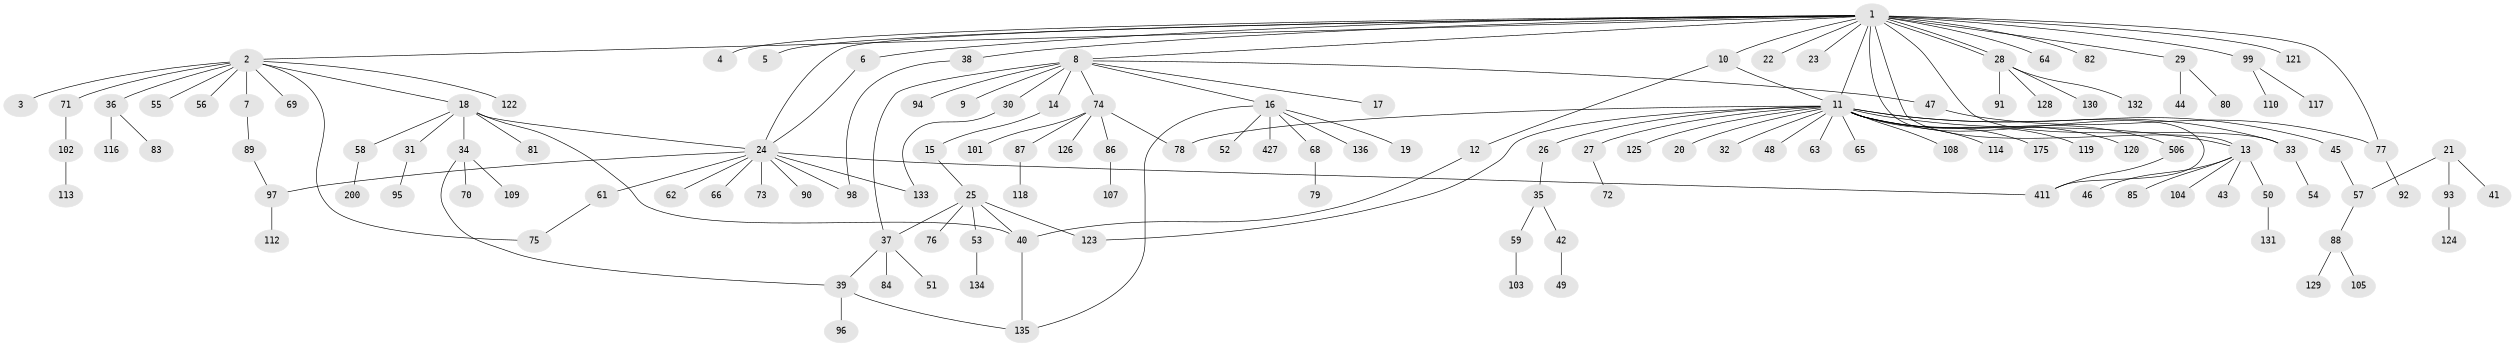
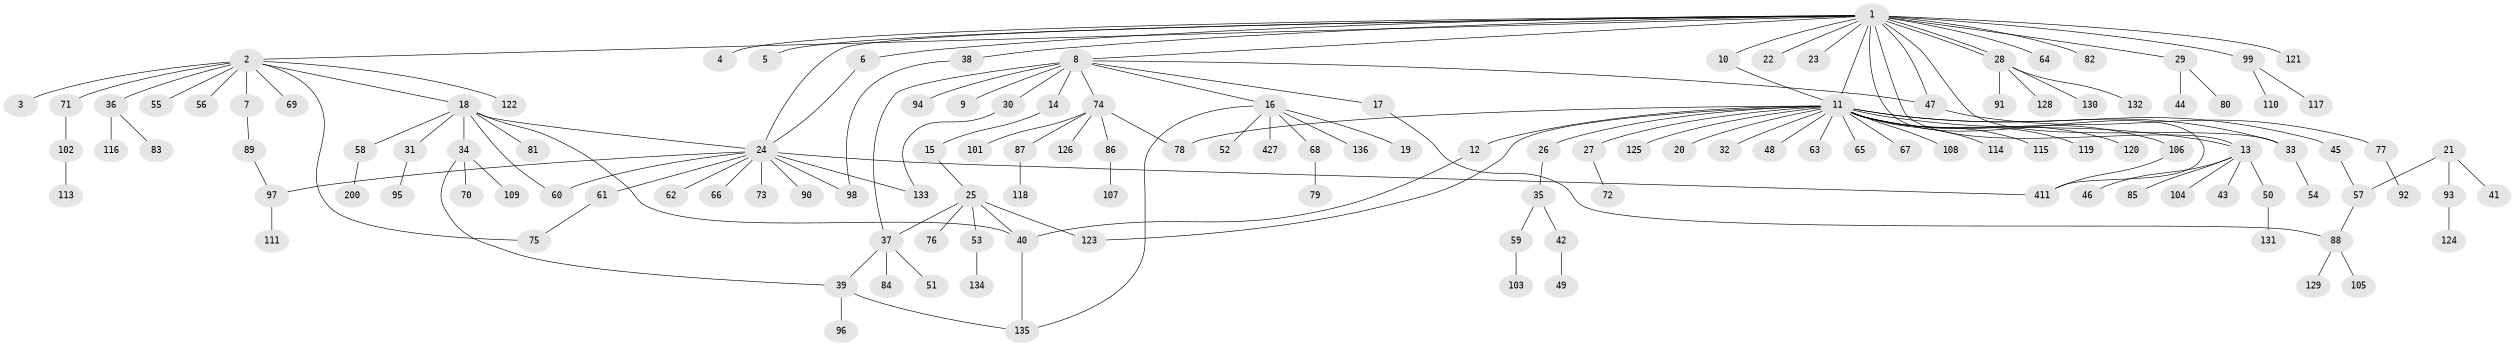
  graph {
    fontname="DejaVu Sans Mono"
    node [color=gray90 fontname="DejaVu Sans Mono" style=filled]
    edge [fontname="DejaVu Sans Mono"]
    1
    2
    4
    5
    6
    8
    10
    11
    13
    22
    23
    24
    28
    29
    33
    38
    47
    64
    82
    99
    n21 [label=411]
    121
    3
    7
    18
    36
    55
    56
    69
    71
    75
    122
    9
    14
    16
    17
    30
    37
    74
    94
    12
    20
    26
    27
    32
    45
    48
    63
    65
+   67
    78
-   106 [label=506]
+   106
    108
    114
-   115 [label=175]
+   115
    119
    120
    123
    125
    43
    46
    50
    85
    104
+   60
    61
    62
    66
    73
    90
    97
    98
    133
    91
    128
    130
    132
    44
    80
    54
    77
    110
    117
    89
    40
    31
    34
    58
    81
    21
    41
    57
    93
    83
    116
    102
    15
    19
    52
    68
    n101 [label=427]
    135
    136
    88
    39
    51
    84
    86
    87
    101
    126
    35
    72
    131
    25
    53
    76
    79
    129
    105
    95
    70
    109
    n124 [label=200]
    124
-   112
+   112 [label=111]
    134
    42
    59
    96
    49
    103
    92
    113
    107
    118
    1 -- 2
    1 -- 4
    1 -- 5
    1 -- 6
    1 -- 8
    1 -- 10
    1 -- 11
    1 -- 13
    1 -- 22
    1 -- 23
    1 -- 24
    1 -- 28
    1 -- 28
    1 -- 29
    1 -- 33
    1 -- 38
-   1 -- 77
+   1 -- 47
    1 -- 64
    1 -- 82
    1 -- 99
    1 -- n21
    1 -- 121
    2 -- 3
    2 -- 7
    2 -- 18
    2 -- 36
    2 -- 55
    2 -- 56
    2 -- 69
    2 -- 71
    2 -- 75
    2 -- 122
    6 -- 24
    8 -- 47
    8 -- 9
    8 -- 14
    8 -- 16
    8 -- 17
    8 -- 30
    8 -- 37
    8 -- 74
    8 -- 94
    10 -- 11
    11 -- 13
    11 -- 33
-   10 -- 12
+   11 -- 12
    11 -- 20
    11 -- 26
    11 -- 27
    11 -- 32
    11 -- 45
    11 -- 48
    11 -- 63
    11 -- 65
+   11 -- 67
    11 -- 78
    11 -- 106
    11 -- 108
    11 -- 114
    11 -- 115
    11 -- 119
    11 -- 120
    11 -- 123
    11 -- 125
    13 -- 43
    13 -- 46
    13 -- 50
    13 -- 85
    13 -- 104
    24 -- n21
+   24 -- 60
    24 -- 61
    24 -- 62
    24 -- 66
    24 -- 73
    24 -- 90
    24 -- 97
    24 -- 98
    24 -- 133
    28 -- 91
    28 -- 128
    28 -- 130
    28 -- 132
    29 -- 44
    29 -- 80
    33 -- 54
    38 -- 98
    47 -- 77
    99 -- 110
    99 -- 117
    7 -- 89
    18 -- 24
+   18 -- 60
    18 -- 40
    18 -- 31
    18 -- 34
    18 -- 58
    18 -- 81
    36 -- 83
    36 -- 116
    71 -- 102
    14 -- 15
    16 -- 19
    16 -- 52
    16 -- 68
    16 -- n101
    16 -- 135
    16 -- 136
+   17 -- 88
    30 -- 133
    37 -- 39
    37 -- 51
    37 -- 84
    74 -- 78
    74 -- 86
    74 -- 87
    74 -- 101
    74 -- 126
    12 -- 40
    26 -- 35
    27 -- 72
    45 -- 57
    106 -- n21
    50 -- 131
    61 -- 75
    97 -- 112
    77 -- 92
    89 -- 97
    40 -- 135
    31 -- 95
    34 -- 39
    34 -- 70
    34 -- 109
    58 -- n124
    21 -- 41
    21 -- 57
    21 -- 93
    57 -- 88
    93 -- 124
    102 -- 113
    15 -- 25
    68 -- 79
    88 -- 129
    88 -- 105
    39 -- 135
    39 -- 96
    86 -- 107
    87 -- 118
    35 -- 42
    35 -- 59
    25 -- 37
    25 -- 123
    25 -- 40
    25 -- 53
    25 -- 76
    53 -- 134
    42 -- 49
    59 -- 103
  }
